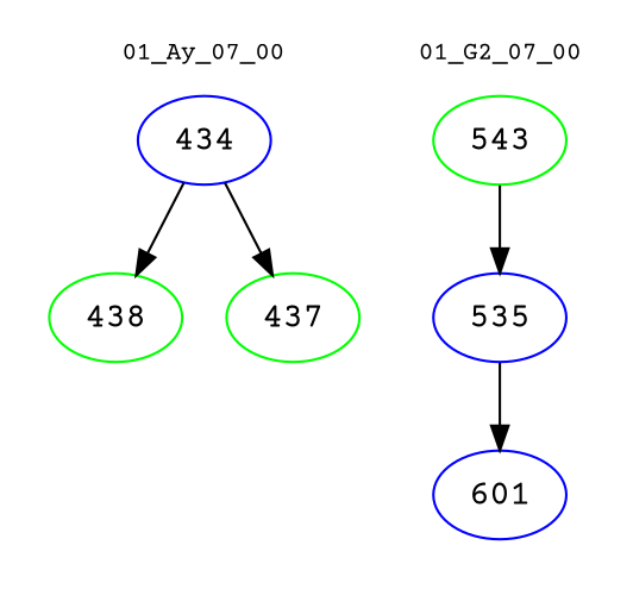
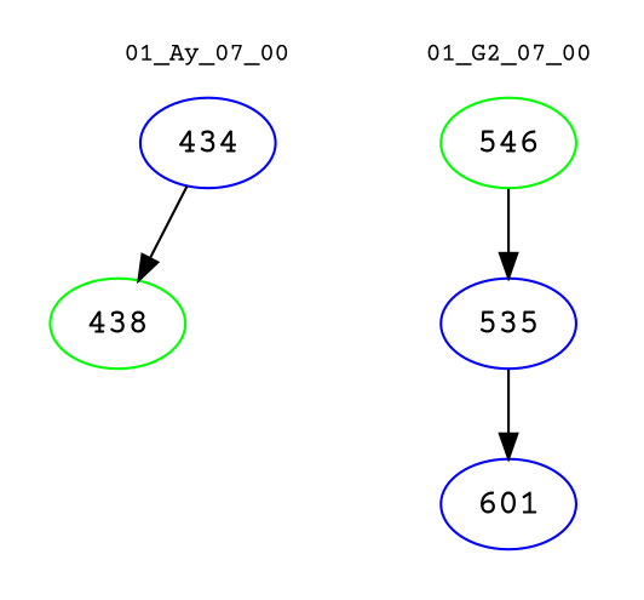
  digraph {
    fontname="Courier Prime"
    node [color=blue fontname="Courier Prime"]
    edge [color=black fontname="Courier Prime"]
    n1 [label=434]
    n2 [color=green label=438]
-   n3 [color=green label=437]
    n4 [label=535]
    n5 [label=601]
-   n6 [color=green label=543]
+   n6 [color=green label=546]
    subgraph cluster_1 {
      color=white
      fontsize=10
      label="01_Ay_07_00"
      n1
      n2
-     n3
    }
    subgraph cluster_2 {
      color=white
      fontsize=10
      label="01_G2_07_00"
      n4
      n5
      n6
    }
    n1 -> n2
-   n1 -> n3
    n4 -> n5
    n6 -> n4
  }
